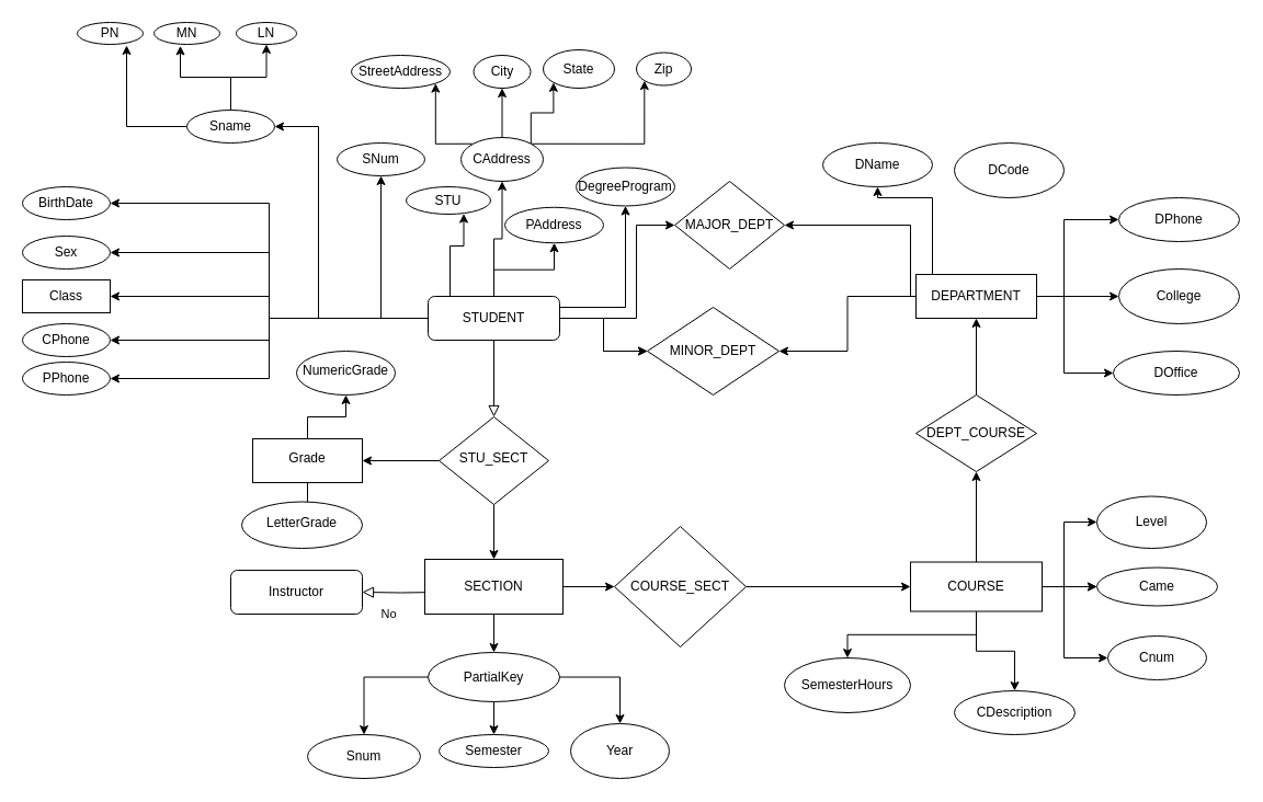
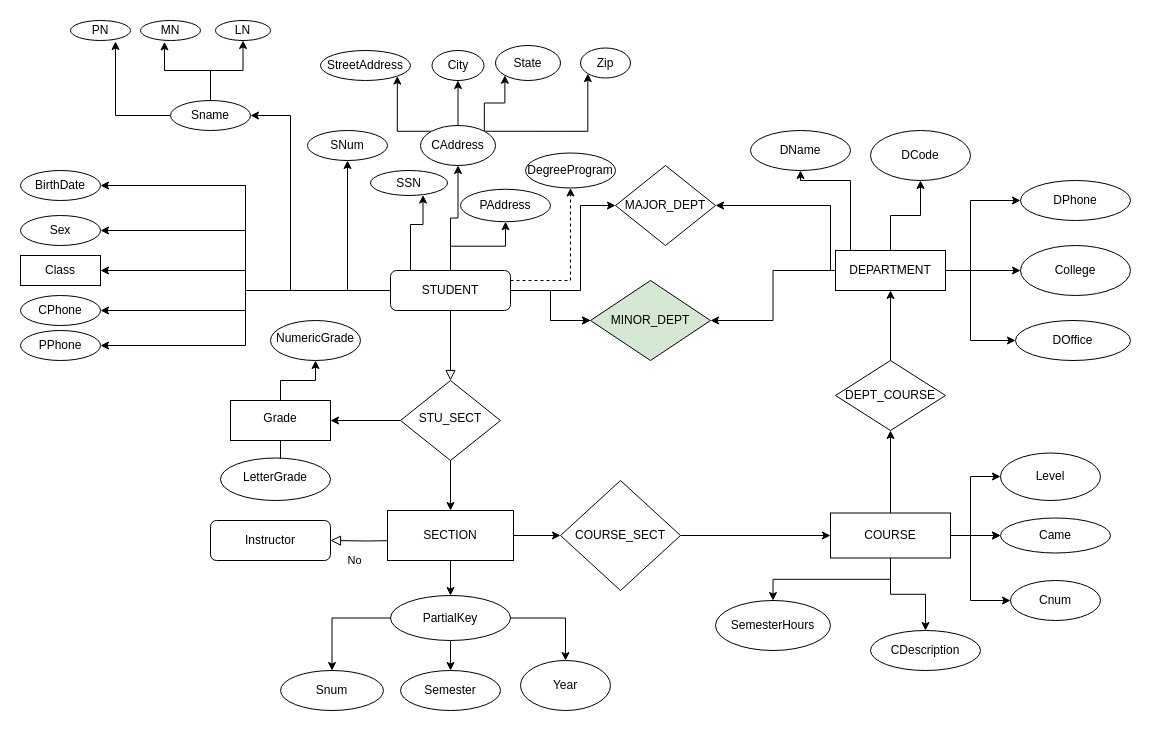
  <mxCell id="0" />
  <mxCell id="1" parent="0" />
  <mxCell id="2" value="" style="rounded=0;html=1;jettySize=auto;orthogonalLoop=1;fontSize=11;endArrow=block;endFill=0;endSize=8;strokeWidth=1;shadow=0;labelBackgroundColor=none;edgeStyle=orthogonalEdgeStyle;" edge="1" parent="1" source="17" target="20"><mxGeometry relative="1" as="geometry" /></mxCell>
  <mxCell id="3" value="" style="edgeStyle=orthogonalEdgeStyle;rounded=0;orthogonalLoop=1;jettySize=auto;html=1;" edge="1" parent="1" source="17" target="71"><mxGeometry relative="1" as="geometry" /></mxCell>
  <mxCell id="4" value="" style="edgeStyle=orthogonalEdgeStyle;rounded=0;orthogonalLoop=1;jettySize=auto;html=1;" edge="1" parent="1" source="17" target="71"><mxGeometry relative="1" as="geometry" /></mxCell>
  <mxCell id="5" style="edgeStyle=orthogonalEdgeStyle;rounded=0;orthogonalLoop=1;jettySize=auto;html=1;entryX=0;entryY=0.5;entryDx=0;entryDy=0;" edge="1" parent="1" source="17" target="72"><mxGeometry relative="1" as="geometry"><Array as="points"><mxPoint x="580" y="290" /><mxPoint x="580" y="205" /></Array></mxGeometry></mxCell>
- <mxCell id="6" style="edgeStyle=orthogonalEdgeStyle;rounded=0;orthogonalLoop=1;jettySize=auto;html=1;exitX=1;exitY=0.25;exitDx=0;exitDy=0;" edge="1" parent="1" source="17" target="25"><mxGeometry relative="1" as="geometry" /></mxCell>
+ <mxCell id="6" style="edgeStyle=orthogonalEdgeStyle;rounded=0;orthogonalLoop=1;jettySize=auto;html=1;exitX=1;exitY=0.25;exitDx=0;exitDy=0;dashed=1;" edge="1" parent="1" source="17" target="25"><mxGeometry relative="1" as="geometry" /></mxCell>
  <mxCell id="7" style="edgeStyle=orthogonalEdgeStyle;rounded=0;orthogonalLoop=1;jettySize=auto;html=1;" edge="1" parent="1" source="17" target="73"><mxGeometry relative="1" as="geometry" /></mxCell>
  <mxCell id="8" style="edgeStyle=orthogonalEdgeStyle;rounded=0;orthogonalLoop=1;jettySize=auto;html=1;entryX=0.682;entryY=0.982;entryDx=0;entryDy=0;entryPerimeter=0;" edge="1" parent="1" source="17" target="23"><mxGeometry relative="1" as="geometry"><Array as="points"><mxPoint x="410" y="224" /></Array></mxGeometry></mxCell>
  <mxCell id="9" style="edgeStyle=orthogonalEdgeStyle;rounded=0;orthogonalLoop=1;jettySize=auto;html=1;entryX=1;entryY=0.5;entryDx=0;entryDy=0;" edge="1" parent="1" source="17" target="82"><mxGeometry relative="1" as="geometry" /></mxCell>
  <mxCell id="10" style="edgeStyle=orthogonalEdgeStyle;rounded=0;orthogonalLoop=1;jettySize=auto;html=1;entryX=1;entryY=0.5;entryDx=0;entryDy=0;" edge="1" parent="1" source="17" target="24"><mxGeometry relative="1" as="geometry" /></mxCell>
  <mxCell id="11" style="edgeStyle=orthogonalEdgeStyle;rounded=0;orthogonalLoop=1;jettySize=auto;html=1;entryX=1;entryY=0.5;entryDx=0;entryDy=0;" edge="1" parent="1" source="17" target="79"><mxGeometry relative="1" as="geometry" /></mxCell>
  <mxCell id="12" style="edgeStyle=orthogonalEdgeStyle;rounded=0;orthogonalLoop=1;jettySize=auto;html=1;entryX=1;entryY=0.5;entryDx=0;entryDy=0;" edge="1" parent="1" source="17" target="80"><mxGeometry relative="1" as="geometry" /></mxCell>
  <mxCell id="13" style="edgeStyle=orthogonalEdgeStyle;rounded=0;orthogonalLoop=1;jettySize=auto;html=1;entryX=1;entryY=0.5;entryDx=0;entryDy=0;" edge="1" parent="1" source="17" target="81"><mxGeometry relative="1" as="geometry" /></mxCell>
  <mxCell id="14" style="edgeStyle=orthogonalEdgeStyle;rounded=0;orthogonalLoop=1;jettySize=auto;html=1;entryX=0.5;entryY=1;entryDx=0;entryDy=0;" edge="1" parent="1" source="17" target="78"><mxGeometry relative="1" as="geometry" /></mxCell>
  <mxCell id="15" style="edgeStyle=orthogonalEdgeStyle;rounded=0;orthogonalLoop=1;jettySize=auto;html=1;" edge="1" parent="1" source="17" target="83"><mxGeometry relative="1" as="geometry" /></mxCell>
  <mxCell id="16" style="edgeStyle=orthogonalEdgeStyle;rounded=0;orthogonalLoop=1;jettySize=auto;html=1;entryX=1;entryY=0.5;entryDx=0;entryDy=0;" edge="1" parent="1" source="17" target="87"><mxGeometry relative="1" as="geometry"><Array as="points"><mxPoint x="290" y="290" /><mxPoint x="290" y="115" /></Array></mxGeometry></mxCell>
  <mxCell id="17" value="STUDENT" style="rounded=1;whiteSpace=wrap;html=1;fontSize=12;glass=0;strokeWidth=1;shadow=0;" vertex="1" parent="1"><mxGeometry x="390" y="270" width="120" height="40" as="geometry" /></mxCell>
  <mxCell id="18" value="" style="edgeStyle=orthogonalEdgeStyle;rounded=0;orthogonalLoop=1;jettySize=auto;html=1;" edge="1" parent="1" source="20" target="28"><mxGeometry relative="1" as="geometry" /></mxCell>
  <mxCell id="19" value="" style="edgeStyle=orthogonalEdgeStyle;rounded=0;orthogonalLoop=1;jettySize=auto;html=1;" edge="1" parent="1" source="20" target="68"><mxGeometry relative="1" as="geometry" /></mxCell>
  <mxCell id="20" value="STU_SECT" style="rhombus;whiteSpace=wrap;html=1;shadow=0;fontFamily=Helvetica;fontSize=12;align=center;strokeWidth=1;spacing=6;spacingTop=-4;" vertex="1" parent="1"><mxGeometry x="400" y="380" width="100" height="80" as="geometry" /></mxCell>
  <mxCell id="21" value="No" style="rounded=0;html=1;jettySize=auto;orthogonalLoop=1;fontSize=11;endArrow=block;endFill=0;endSize=8;strokeWidth=1;shadow=0;labelBackgroundColor=none;edgeStyle=orthogonalEdgeStyle;" edge="1" parent="1" target="22"><mxGeometry x="0.333" y="20" relative="1" as="geometry"><mxPoint as="offset" /><mxPoint x="400" y="540" as="sourcePoint" /></mxGeometry></mxCell>
  <mxCell id="22" value="Instructor" style="rounded=1;whiteSpace=wrap;html=1;fontSize=12;glass=0;strokeWidth=1;shadow=0;" vertex="1" parent="1"><mxGeometry x="210" y="520" width="120" height="40" as="geometry" /></mxCell>
- <mxCell id="23" value="STU" style="ellipse;whiteSpace=wrap;html=1;" vertex="1" parent="1"><mxGeometry x="370" y="170" width="77" height="25" as="geometry" /></mxCell>
+ <mxCell id="23" value="SSN" style="ellipse;whiteSpace=wrap;html=1;" vertex="1" parent="1"><mxGeometry x="370" y="170" width="77" height="25" as="geometry" /></mxCell>
  <mxCell id="24" value="Sex" style="ellipse;whiteSpace=wrap;html=1;" vertex="1" parent="1"><mxGeometry x="20" y="215" width="80" height="30" as="geometry" /></mxCell>
  <mxCell id="25" value="DegreeProgram" style="ellipse;whiteSpace=wrap;html=1;fontSize=12;" vertex="1" parent="1"><mxGeometry x="525" y="152.5" width="90" height="35" as="geometry" /></mxCell>
  <mxCell id="26" value="" style="edgeStyle=orthogonalEdgeStyle;rounded=0;orthogonalLoop=1;jettySize=auto;html=1;" edge="1" parent="1" source="28" target="30"><mxGeometry relative="1" as="geometry" /></mxCell>
  <mxCell id="27" value="" style="edgeStyle=orthogonalEdgeStyle;rounded=0;orthogonalLoop=1;jettySize=auto;html=1;" edge="1" parent="1" source="28" target="49"><mxGeometry relative="1" as="geometry" /></mxCell>
  <mxCell id="28" value="SECTION" style="rounded=0;whiteSpace=wrap;html=1;" vertex="1" parent="1"><mxGeometry x="387" y="510" width="126" height="50" as="geometry" /></mxCell>
  <mxCell id="29" value="" style="edgeStyle=orthogonalEdgeStyle;rounded=0;orthogonalLoop=1;jettySize=auto;html=1;" edge="1" parent="1" source="30" target="38"><mxGeometry relative="1" as="geometry" /></mxCell>
  <mxCell id="30" value="&lt;span style=&quot;white-space: pre;&quot;&gt;COURSE_SECT&lt;/span&gt;" style="rhombus;whiteSpace=wrap;html=1;" vertex="1" parent="1"><mxGeometry x="560" y="480" width="120" height="110" as="geometry" /></mxCell>
  <mxCell id="31" value="" style="edgeStyle=orthogonalEdgeStyle;rounded=0;orthogonalLoop=1;jettySize=auto;html=1;" edge="1" parent="1" source="38" target="40"><mxGeometry relative="1" as="geometry" /></mxCell>
  <mxCell id="32" value="" style="edgeStyle=orthogonalEdgeStyle;rounded=0;orthogonalLoop=1;jettySize=auto;html=1;" edge="1" parent="1" source="38" target="41"><mxGeometry relative="1" as="geometry" /></mxCell>
  <mxCell id="33" value="" style="edgeStyle=orthogonalEdgeStyle;rounded=0;orthogonalLoop=1;jettySize=auto;html=1;" edge="1" parent="1" source="38" target="42"><mxGeometry relative="1" as="geometry" /></mxCell>
  <mxCell id="34" value="" style="edgeStyle=orthogonalEdgeStyle;rounded=0;orthogonalLoop=1;jettySize=auto;html=1;" edge="1" parent="1" source="38" target="43"><mxGeometry relative="1" as="geometry"><Array as="points"><mxPoint x="970" y="535" /><mxPoint x="970" y="600" /></Array></mxGeometry></mxCell>
  <mxCell id="35" value="" style="edgeStyle=orthogonalEdgeStyle;rounded=0;orthogonalLoop=1;jettySize=auto;html=1;" edge="1" parent="1" source="38" target="44"><mxGeometry relative="1" as="geometry" /></mxCell>
  <mxCell id="36" value="" style="edgeStyle=orthogonalEdgeStyle;rounded=0;orthogonalLoop=1;jettySize=auto;html=1;" edge="1" parent="1" source="38" target="44"><mxGeometry relative="1" as="geometry" /></mxCell>
  <mxCell id="37" value="" style="edgeStyle=orthogonalEdgeStyle;rounded=0;orthogonalLoop=1;jettySize=auto;html=1;" edge="1" parent="1" source="38" target="45"><mxGeometry relative="1" as="geometry"><Array as="points"><mxPoint x="970" y="535" /><mxPoint x="970" y="476" /></Array></mxGeometry></mxCell>
  <mxCell id="38" value="COURSE" style="whiteSpace=wrap;html=1;" vertex="1" parent="1"><mxGeometry x="830" y="512.5" width="120" height="45" as="geometry" /></mxCell>
  <mxCell id="39" value="" style="edgeStyle=orthogonalEdgeStyle;rounded=0;orthogonalLoop=1;jettySize=auto;html=1;" edge="1" parent="1" source="40" target="60"><mxGeometry relative="1" as="geometry" /></mxCell>
  <mxCell id="40" value="DEPT_COURSE" style="rhombus;whiteSpace=wrap;html=1;" vertex="1" parent="1"><mxGeometry x="835" y="360" width="110" height="70" as="geometry" /></mxCell>
  <mxCell id="41" value="SemesterHours" style="ellipse;whiteSpace=wrap;html=1;" vertex="1" parent="1"><mxGeometry x="715" y="600" width="115" height="50" as="geometry" /></mxCell>
  <mxCell id="42" value="CDescription" style="ellipse;whiteSpace=wrap;html=1;" vertex="1" parent="1"><mxGeometry x="870" y="630" width="110" height="40" as="geometry" /></mxCell>
  <mxCell id="43" value="Cnum" style="ellipse;whiteSpace=wrap;html=1;" vertex="1" parent="1"><mxGeometry x="1010" y="580" width="90" height="40" as="geometry" /></mxCell>
  <mxCell id="44" value="Came" style="ellipse;whiteSpace=wrap;html=1;" vertex="1" parent="1"><mxGeometry x="1000" y="517.5" width="110" height="35" as="geometry" /></mxCell>
  <mxCell id="45" value="Level" style="ellipse;whiteSpace=wrap;html=1;" vertex="1" parent="1"><mxGeometry x="1000" y="452.5" width="100" height="47.5" as="geometry" /></mxCell>
  <mxCell id="46" value="" style="edgeStyle=orthogonalEdgeStyle;rounded=0;orthogonalLoop=1;jettySize=auto;html=1;" edge="1" parent="1" source="49" target="50"><mxGeometry relative="1" as="geometry" /></mxCell>
  <mxCell id="47" value="" style="edgeStyle=orthogonalEdgeStyle;rounded=0;orthogonalLoop=1;jettySize=auto;html=1;" edge="1" parent="1" source="49" target="51"><mxGeometry relative="1" as="geometry" /></mxCell>
  <mxCell id="48" value="" style="edgeStyle=orthogonalEdgeStyle;rounded=0;orthogonalLoop=1;jettySize=auto;html=1;" edge="1" parent="1" source="49" target="52"><mxGeometry relative="1" as="geometry" /></mxCell>
  <mxCell id="49" value="PartialKey" style="ellipse;whiteSpace=wrap;html=1;rounded=0;" vertex="1" parent="1"><mxGeometry x="390" y="595" width="120" height="45" as="geometry" /></mxCell>
- <mxCell id="50" value="Semester" style="ellipse;whiteSpace=wrap;html=1;rounded=0;" vertex="1" parent="1"><mxGeometry x="400" y="670" width="100" height="30" as="geometry" /></mxCell>
+ <mxCell id="50" value="Semester" style="ellipse;whiteSpace=wrap;html=1;rounded=0;" vertex="1" parent="1"><mxGeometry x="400" y="670" width="100" height="40" as="geometry" /></mxCell>
  <mxCell id="51" value="Year" style="ellipse;whiteSpace=wrap;html=1;rounded=0;" vertex="1" parent="1"><mxGeometry x="520" y="660" width="90" height="50" as="geometry" /></mxCell>
  <mxCell id="52" value="Snum" style="ellipse;whiteSpace=wrap;html=1;rounded=0;" vertex="1" parent="1"><mxGeometry x="280" y="670" width="103" height="40" as="geometry" /></mxCell>
  <mxCell id="53" value="" style="edgeStyle=orthogonalEdgeStyle;rounded=0;orthogonalLoop=1;jettySize=auto;html=1;" edge="1" parent="1" source="60" target="61"><mxGeometry relative="1" as="geometry" /></mxCell>
  <mxCell id="54" value="" style="edgeStyle=orthogonalEdgeStyle;rounded=0;orthogonalLoop=1;jettySize=auto;html=1;" edge="1" parent="1" source="60" target="62"><mxGeometry relative="1" as="geometry"><Array as="points"><mxPoint x="970" y="270" /><mxPoint x="970" y="200" /></Array></mxGeometry></mxCell>
  <mxCell id="55" value="" style="edgeStyle=orthogonalEdgeStyle;rounded=0;orthogonalLoop=1;jettySize=auto;html=1;" edge="1" parent="1" source="60" target="63"><mxGeometry relative="1" as="geometry"><Array as="points"><mxPoint x="970" y="270" /><mxPoint x="970" y="340" /></Array></mxGeometry></mxCell>
+ <mxCell id="56" value="" style="edgeStyle=orthogonalEdgeStyle;rounded=0;orthogonalLoop=1;jettySize=auto;html=1;" edge="1" parent="1" source="60" target="64"><mxGeometry relative="1" as="geometry" /></mxCell>
  <mxCell id="57" value="" style="edgeStyle=orthogonalEdgeStyle;rounded=0;orthogonalLoop=1;jettySize=auto;html=1;" edge="1" parent="1" source="60" target="65"><mxGeometry relative="1" as="geometry"><Array as="points"><mxPoint x="850" y="180" /></Array></mxGeometry></mxCell>
  <mxCell id="58" value="" style="edgeStyle=orthogonalEdgeStyle;rounded=0;orthogonalLoop=1;jettySize=auto;html=1;" edge="1" parent="1" source="60" target="71"><mxGeometry relative="1" as="geometry" /></mxCell>
  <mxCell id="59" value="" style="edgeStyle=orthogonalEdgeStyle;rounded=0;orthogonalLoop=1;jettySize=auto;html=1;" edge="1" parent="1" source="60" target="72"><mxGeometry relative="1" as="geometry"><Array as="points"><mxPoint x="830" y="270" /><mxPoint x="830" y="205" /></Array></mxGeometry></mxCell>
  <mxCell id="60" value="DEPARTMENT" style="whiteSpace=wrap;html=1;" vertex="1" parent="1"><mxGeometry x="835" y="250" width="110" height="40" as="geometry" /></mxCell>
  <mxCell id="61" value="College" style="ellipse;whiteSpace=wrap;html=1;" vertex="1" parent="1"><mxGeometry x="1020" y="245" width="110" height="50" as="geometry" /></mxCell>
  <mxCell id="62" value="DPhone" style="ellipse;whiteSpace=wrap;html=1;" vertex="1" parent="1"><mxGeometry x="1020" y="180" width="110" height="40" as="geometry" /></mxCell>
  <mxCell id="63" value="DOffice" style="ellipse;whiteSpace=wrap;html=1;" vertex="1" parent="1"><mxGeometry x="1015" y="320" width="115" height="40" as="geometry" /></mxCell>
  <mxCell id="64" value="DCode" style="ellipse;whiteSpace=wrap;html=1;" vertex="1" parent="1"><mxGeometry x="870" y="130" width="100" height="50" as="geometry" /></mxCell>
  <mxCell id="65" value="DName" style="ellipse;whiteSpace=wrap;html=1;" vertex="1" parent="1"><mxGeometry x="750" y="130" width="100" height="40" as="geometry" /></mxCell>
  <mxCell id="66" value="" style="edgeStyle=orthogonalEdgeStyle;rounded=0;orthogonalLoop=1;jettySize=auto;html=1;" edge="1" parent="1" source="68" target="69"><mxGeometry relative="1" as="geometry" /></mxCell>
  <mxCell id="67" value="" style="edgeStyle=orthogonalEdgeStyle;rounded=0;orthogonalLoop=1;jettySize=auto;html=1;" edge="1" parent="1" source="68" target="70"><mxGeometry relative="1" as="geometry" /></mxCell>
  <mxCell id="68" value="Grade" style="whiteSpace=wrap;html=1;shadow=0;strokeWidth=1;spacing=6;spacingTop=-4;" vertex="1" parent="1"><mxGeometry x="230" y="400" width="100" height="40" as="geometry" /></mxCell>
  <mxCell id="69" value="NumericGrade" style="ellipse;whiteSpace=wrap;html=1;shadow=0;strokeWidth=1;spacing=6;spacingTop=-4;" vertex="1" parent="1"><mxGeometry x="270" y="320" width="90" height="40" as="geometry" /></mxCell>
  <mxCell id="70" value="LetterGrade" style="ellipse;whiteSpace=wrap;html=1;shadow=0;strokeWidth=1;spacing=6;spacingTop=-4;" vertex="1" parent="1"><mxGeometry x="220" y="457.5" width="110" height="42.5" as="geometry" /></mxCell>
- <mxCell id="71" value="MINOR_DEPT" style="rhombus;whiteSpace=wrap;html=1;" vertex="1" parent="1"><mxGeometry x="590" y="280" width="120" height="80" as="geometry" /></mxCell>
+ <mxCell id="71" value="MINOR_DEPT" style="rhombus;whiteSpace=wrap;html=1;fillColor=#d5e8d4;" vertex="1" parent="1"><mxGeometry x="590" y="280" width="120" height="80" as="geometry" /></mxCell>
  <mxCell id="72" value="MAJOR_DEPT" style="rhombus;whiteSpace=wrap;html=1;" vertex="1" parent="1"><mxGeometry x="615" y="165" width="100" height="80" as="geometry" /></mxCell>
  <mxCell id="73" value="PAddress" style="ellipse;whiteSpace=wrap;html=1;rounded=1;glass=0;strokeWidth=1;shadow=0;" vertex="1" parent="1"><mxGeometry x="460" y="188.75" width="90" height="32.5" as="geometry" /></mxCell>
  <mxCell id="74" style="edgeStyle=orthogonalEdgeStyle;rounded=0;orthogonalLoop=1;jettySize=auto;html=1;exitX=0;exitY=0;exitDx=0;exitDy=0;entryX=1;entryY=1;entryDx=0;entryDy=0;" edge="1" parent="1" source="78" target="92"><mxGeometry relative="1" as="geometry" /></mxCell>
  <mxCell id="75" style="edgeStyle=orthogonalEdgeStyle;rounded=0;orthogonalLoop=1;jettySize=auto;html=1;entryX=0.5;entryY=1;entryDx=0;entryDy=0;" edge="1" parent="1" source="78" target="91"><mxGeometry relative="1" as="geometry" /></mxCell>
  <mxCell id="76" style="edgeStyle=orthogonalEdgeStyle;rounded=0;orthogonalLoop=1;jettySize=auto;html=1;exitX=1;exitY=0;exitDx=0;exitDy=0;entryX=0;entryY=1;entryDx=0;entryDy=0;" edge="1" parent="1" source="78" target="93"><mxGeometry relative="1" as="geometry" /></mxCell>
  <mxCell id="77" style="edgeStyle=orthogonalEdgeStyle;rounded=0;orthogonalLoop=1;jettySize=auto;html=1;exitX=1;exitY=0;exitDx=0;exitDy=0;entryX=0;entryY=1;entryDx=0;entryDy=0;" edge="1" parent="1" source="78" target="94"><mxGeometry relative="1" as="geometry" /></mxCell>
  <mxCell id="78" value="CAddress" style="ellipse;whiteSpace=wrap;html=1;" vertex="1" parent="1"><mxGeometry x="420" y="125" width="75" height="40" as="geometry" /></mxCell>
  <mxCell id="79" value="Class" style="whiteSpace=wrap;html=1;rounded=0;" vertex="1" parent="1"><mxGeometry x="20" y="255" width="80" height="30" as="geometry" /></mxCell>
  <mxCell id="80" value="CPhone" style="ellipse;whiteSpace=wrap;html=1;" vertex="1" parent="1"><mxGeometry x="20" y="295" width="80" height="30" as="geometry" /></mxCell>
  <mxCell id="81" value="PPhone" style="ellipse;whiteSpace=wrap;html=1;" vertex="1" parent="1"><mxGeometry x="20" y="330" width="80" height="30" as="geometry" /></mxCell>
  <mxCell id="82" value="BirthDate" style="ellipse;whiteSpace=wrap;html=1;" vertex="1" parent="1"><mxGeometry x="20" y="170" width="80" height="30" as="geometry" /></mxCell>
  <mxCell id="83" value="SNum" style="ellipse;whiteSpace=wrap;html=1;" vertex="1" parent="1"><mxGeometry x="307" y="130" width="80" height="30" as="geometry" /></mxCell>
  <mxCell id="84" style="edgeStyle=orthogonalEdgeStyle;rounded=0;orthogonalLoop=1;jettySize=auto;html=1;entryX=0.4;entryY=1.067;entryDx=0;entryDy=0;entryPerimeter=0;" edge="1" parent="1" source="87" target="89"><mxGeometry relative="1" as="geometry" /></mxCell>
  <mxCell id="85" style="edgeStyle=orthogonalEdgeStyle;rounded=0;orthogonalLoop=1;jettySize=auto;html=1;entryX=0.5;entryY=1;entryDx=0;entryDy=0;" edge="1" parent="1" source="87" target="88"><mxGeometry relative="1" as="geometry" /></mxCell>
  <mxCell id="86" style="edgeStyle=orthogonalEdgeStyle;rounded=0;orthogonalLoop=1;jettySize=auto;html=1;entryX=0.75;entryY=1.05;entryDx=0;entryDy=0;entryPerimeter=0;" edge="1" parent="1" source="87" target="90"><mxGeometry relative="1" as="geometry" /></mxCell>
  <mxCell id="87" value="Sname" style="ellipse;whiteSpace=wrap;html=1;" vertex="1" parent="1"><mxGeometry x="170" y="100" width="80" height="30" as="geometry" /></mxCell>
  <mxCell id="88" value="LN" style="ellipse;whiteSpace=wrap;html=1;" vertex="1" parent="1"><mxGeometry x="215" y="20" width="55" height="20" as="geometry" /></mxCell>
  <mxCell id="89" value="MN" style="ellipse;whiteSpace=wrap;html=1;" vertex="1" parent="1"><mxGeometry x="140" y="20" width="60" height="20" as="geometry" /></mxCell>
  <mxCell id="90" value="PN" style="ellipse;whiteSpace=wrap;html=1;" vertex="1" parent="1"><mxGeometry x="70" y="20" width="60" height="20" as="geometry" /></mxCell>
  <mxCell id="91" value="City" style="ellipse;whiteSpace=wrap;html=1;" vertex="1" parent="1"><mxGeometry x="431.5" y="50" width="52" height="30" as="geometry" /></mxCell>
  <mxCell id="92" value="StreetAddress" style="ellipse;whiteSpace=wrap;html=1;" vertex="1" parent="1"><mxGeometry x="320" y="50" width="90" height="30" as="geometry" /></mxCell>
  <mxCell id="93" value="State" style="ellipse;whiteSpace=wrap;html=1;" vertex="1" parent="1"><mxGeometry x="495" y="45" width="65" height="35" as="geometry" /></mxCell>
  <mxCell id="94" value="Zip" style="ellipse;whiteSpace=wrap;html=1;" vertex="1" parent="1"><mxGeometry x="580" y="47.5" width="50" height="30" as="geometry" /></mxCell>
